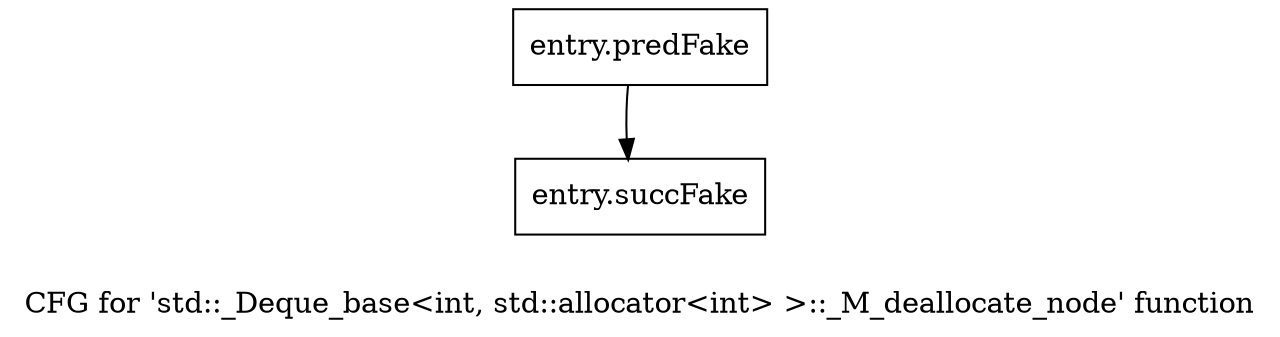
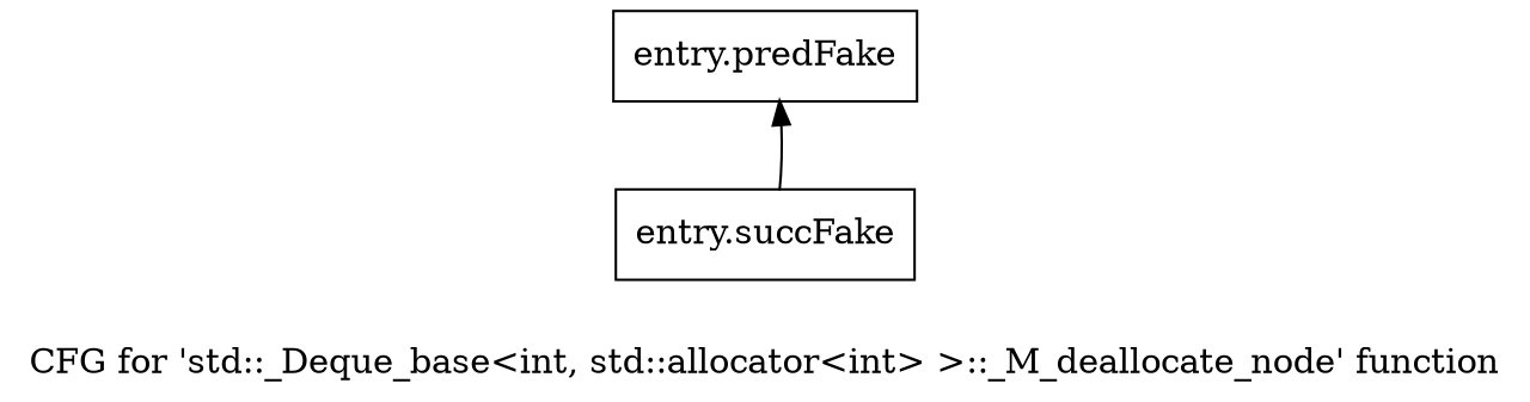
  digraph {
    label="CFG for 'std::_Deque_base\<int, std::allocator\<int\> \>::_M_deallocate_node' function"
    node [shape=record]
    n1 [label="{entry.predFake}"]
    n2 [filename="/proj/xbuilds/2019.2_0801_1/installs/lin64/Vivado/HEAD/tps/lnx64/gcc-6.2.0/lib/gcc/x86_64-pc-linux-gnu/6.2.0/../../../../include/c++/6.2.0/bits/stl_deque.h" label="{entry.succFake}" linenumber=608]
-   n1 -> n2 [filename="/proj/xbuilds/2019.2_0801_1/installs/lin64/Vivado/HEAD/tps/lnx64/gcc-6.2.0/lib/gcc/x86_64-pc-linux-gnu/6.2.0/../../../../include/c++/6.2.0/bits/stl_deque.h"]
+   n2 -> n1 [filename="/proj/xbuilds/2019.2_0801_1/installs/lin64/Vivado/HEAD/tps/lnx64/gcc-6.2.0/lib/gcc/x86_64-pc-linux-gnu/6.2.0/../../../../include/c++/6.2.0/bits/stl_deque.h"]
  }
